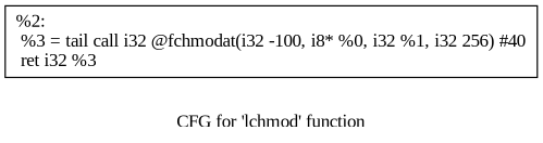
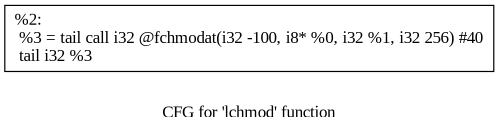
  digraph {
    label="CFG for 'lchmod' function"
    fontname="Liberation Serif"
-   n1 [label="{%2:\l  %3 = tail call i32 @fchmodat(i32 -100, i8* %0, i32 %1, i32 256) #40\l  ret i32 %3\l}" shape=record fontname="Liberation Serif"]
+   n1 [label="{%2:\l  %3 = tail call i32 @fchmodat(i32 -100, i8* %0, i32 %1, i32 256) #40\l  tail i32 %3\l}" shape=record fontname="Liberation Serif"]
  }
